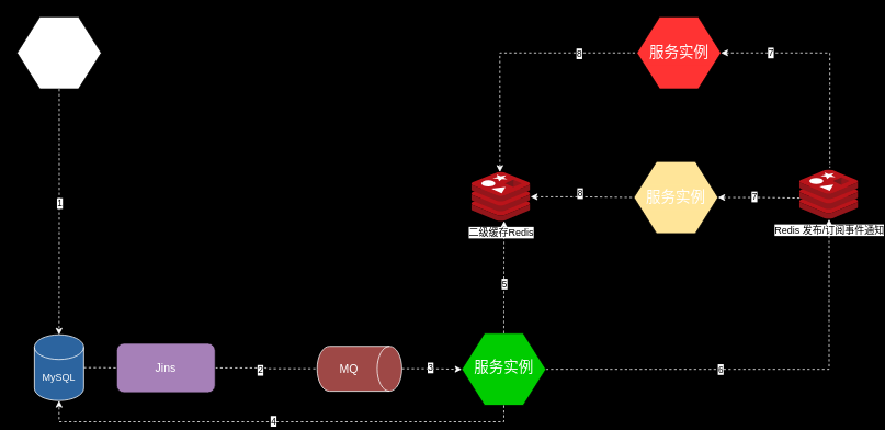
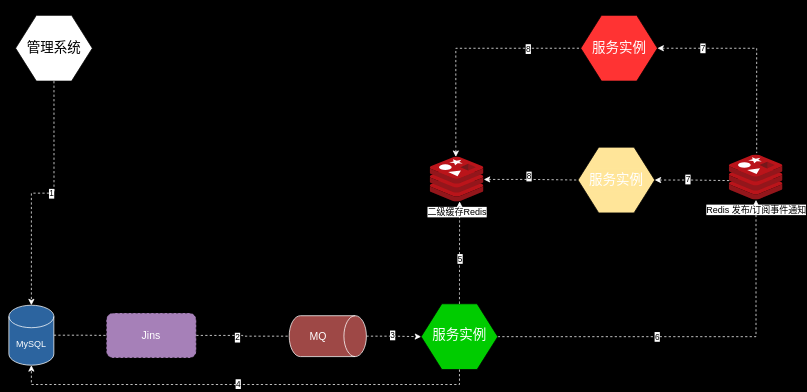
  <mxCell id="0" />
  <mxCell id="1" parent="0" />
  <mxCell id="2" style="edgeStyle=orthogonalEdgeStyle;rounded=0;orthogonalLoop=1;jettySize=auto;html=1;exitX=1;exitY=0.5;exitDx=0;exitDy=0;strokeColor=#FFFFFF;dashed=1;endArrow=none;" parent="1" source="4" target="9" edge="1"><mxGeometry relative="1" as="geometry" /></mxCell>
  <mxCell id="3" value="2" style="edgeLabel;html=1;align=center;verticalAlign=middle;resizable=0;points=[];" vertex="1" connectable="0" parent="2"><mxGeometry x="-0.185" y="-2" relative="1" as="geometry"><mxPoint x="3" as="offset" /></mxGeometry></mxCell>
- <mxCell id="4" value="&lt;font style=&quot;font-size: 14px;&quot; color=&quot;#ffffff&quot;&gt;Jins&lt;/font&gt;" style="rounded=1;whiteSpace=wrap;html=1;fillColor=#A680B8;" parent="1" vertex="1"><mxGeometry x="141" y="417" width="120" height="60" as="geometry" /></mxCell>
+ <mxCell id="4" value="&lt;font style=&quot;font-size: 14px;&quot; color=&quot;#ffffff&quot;&gt;Jins&lt;/font&gt;" style="rounded=1;whiteSpace=wrap;html=1;fillColor=#A680B8;dashed=1;" parent="1" vertex="1"><mxGeometry x="141" y="417" width="120" height="60" as="geometry" /></mxCell>
  <mxCell id="5" style="edgeStyle=orthogonalEdgeStyle;rounded=0;orthogonalLoop=1;jettySize=auto;html=1;exitX=1;exitY=0.5;exitDx=0;exitDy=0;exitPerimeter=0;strokeColor=#FFFFFF;dashed=1;entryX=0;entryY=0.5;entryDx=0;entryDy=0;endArrow=none;" parent="1" source="6" edge="1" target="4"><mxGeometry relative="1" as="geometry"><mxPoint x="145" y="451" as="targetPoint" /></mxGeometry></mxCell>
- <mxCell id="6" value="&lt;font color=&quot;#ffffff&quot;&gt;MySQL&lt;/font&gt;" style="shape=cylinder3;whiteSpace=wrap;html=1;boundedLbl=1;backgroundOutline=1;size=15;fillColor=#2C649F;strokeColor=#FFFFFF;" parent="1" vertex="1"><mxGeometry y="406.72" width="60" height="80" as="geometry" x="41" /></mxCell>
+ <mxCell id="6" value="&lt;font color=&quot;#ffffff&quot;&gt;MySQL&lt;/font&gt;" style="shape=cylinder3;whiteSpace=wrap;html=1;boundedLbl=1;backgroundOutline=1;size=15;fillColor=#2C649F;strokeColor=#FFFFFF;" parent="1" vertex="1"><mxGeometry x="11" y="406.72" width="60" height="80" as="geometry" /></mxCell>
  <mxCell id="7" value="" style="edgeStyle=orthogonalEdgeStyle;rounded=0;orthogonalLoop=1;jettySize=auto;html=1;strokeColor=#FFFFFF;dashed=1;" edge="1" parent="1" source="9" target="12"><mxGeometry relative="1" as="geometry"><mxPoint x="518" y="448" as="sourcePoint" /></mxGeometry></mxCell>
  <mxCell id="8" value="3" style="edgeLabel;html=1;align=center;verticalAlign=middle;resizable=0;points=[];" vertex="1" connectable="0" parent="7"><mxGeometry x="-0.07" y="2" relative="1" as="geometry"><mxPoint as="offset" /></mxGeometry></mxCell>
  <mxCell id="9" value="&lt;font color=&quot;#ffffff&quot; style=&quot;font-size: 14px;&quot;&gt;MQ&lt;/font&gt;" style="shape=cylinder3;whiteSpace=wrap;html=1;boundedLbl=1;backgroundOutline=1;size=15;direction=south;fillColor=#9E4846;strokeColor=#FFFFFF;" parent="1" vertex="1"><mxGeometry x="385" y="420.71" width="103" height="54.57" as="geometry" /></mxCell>
  <mxCell id="10" style="edgeStyle=orthogonalEdgeStyle;rounded=0;orthogonalLoop=1;jettySize=auto;html=1;exitX=1;exitY=0.5;exitDx=0;exitDy=0;strokeColor=#FFFFFF;dashed=1;" edge="1" parent="1" source="12" target="13"><mxGeometry relative="1" as="geometry" /></mxCell>
  <mxCell id="11" value="6" style="edgeLabel;html=1;align=center;verticalAlign=middle;resizable=0;points=[];" vertex="1" connectable="0" parent="10"><mxGeometry x="-0.196" relative="1" as="geometry"><mxPoint as="offset" /></mxGeometry></mxCell>
  <mxCell id="12" value="" style="verticalLabelPosition=bottom;verticalAlign=top;html=1;shape=hexagon;perimeter=hexagonPerimeter2;arcSize=6;size=0.27;fillColor=#00CC00;" parent="1" vertex="1"><mxGeometry x="561" y="404.82" width="102.32" height="87.71" as="geometry" /></mxCell>
  <mxCell id="13" value="Redis 发布/订阅事件通知" style="image;sketch=0;aspect=fixed;html=1;points=[];align=center;fontSize=12;image=img/lib/mscae/Cache_Redis_Product.svg;" vertex="1" parent="1"><mxGeometry x="972" y="206" width="71.62" height="60.16" as="geometry" /></mxCell>
  <mxCell id="14" value="" style="verticalLabelPosition=bottom;verticalAlign=top;html=1;shape=hexagon;perimeter=hexagonPerimeter2;arcSize=6;size=0.27;fillColor=#FFE599;" vertex="1" parent="1"><mxGeometry x="770.34" y="195.84" width="102.32" height="87.71" as="geometry" /></mxCell>
  <mxCell id="15" value="&lt;span style=&quot;font-size: 18px;&quot;&gt;&lt;font color=&quot;#ffffff&quot;&gt;服务实例&lt;/font&gt;&lt;/span&gt;" style="text;html=1;align=center;verticalAlign=middle;whiteSpace=wrap;rounded=0;fillColor=#FFE599;" vertex="1" parent="1"><mxGeometry x="783" y="224.7" width="77" height="30" as="geometry" /></mxCell>
  <mxCell id="16" value="&lt;span style=&quot;font-size: 18px;&quot;&gt;&lt;font color=&quot;#ffffff&quot;&gt;服务实例&lt;/font&gt;&lt;/span&gt;" style="text;html=1;align=center;verticalAlign=middle;whiteSpace=wrap;rounded=0;" vertex="1" parent="1"><mxGeometry x="573.66" y="430.68" width="77" height="30" as="geometry" /></mxCell>
  <mxCell id="17" style="edgeStyle=orthogonalEdgeStyle;rounded=0;orthogonalLoop=1;jettySize=auto;html=1;exitX=1;exitY=0.5;exitDx=0;exitDy=0;entryX=0.019;entryY=0.573;entryDx=0;entryDy=0;entryPerimeter=0;endArrow=none;endFill=0;startArrow=classic;startFill=1;strokeColor=#FFFFFF;dashed=1;" edge="1" parent="1" source="14" target="13"><mxGeometry relative="1" as="geometry" /></mxCell>
  <mxCell id="18" value="7" style="edgeLabel;html=1;align=center;verticalAlign=middle;resizable=0;points=[];" vertex="1" connectable="0" parent="17"><mxGeometry x="-0.138" y="1" relative="1" as="geometry"><mxPoint as="offset" /></mxGeometry></mxCell>
  <mxCell id="19" style="edgeStyle=orthogonalEdgeStyle;rounded=0;orthogonalLoop=1;jettySize=auto;html=1;exitX=0.5;exitY=1;exitDx=0;exitDy=0;entryX=0.5;entryY=1;entryDx=0;entryDy=0;entryPerimeter=0;strokeColor=#FFFFFF;dashed=1;" edge="1" parent="1" source="12" target="6"><mxGeometry relative="1" as="geometry" /></mxCell>
  <mxCell id="20" value="4" style="edgeLabel;html=1;align=center;verticalAlign=middle;resizable=0;points=[];" vertex="1" connectable="0" parent="19"><mxGeometry x="0.024" y="-1" relative="1" as="geometry"><mxPoint as="offset" /></mxGeometry></mxCell>
  <mxCell id="21" style="edgeStyle=orthogonalEdgeStyle;rounded=0;orthogonalLoop=1;jettySize=auto;html=1;entryX=0;entryY=0.5;entryDx=0;entryDy=0;dashed=1;startArrow=classic;startFill=1;endArrow=none;endFill=0;strokeColor=#FFFFFF;" edge="1" parent="1" source="25" target="14"><mxGeometry relative="1" as="geometry" /></mxCell>
  <mxCell id="22" value="8" style="edgeLabel;html=1;align=center;verticalAlign=middle;resizable=0;points=[];" vertex="1" connectable="0" parent="21"><mxGeometry x="-0.05" y="4" relative="1" as="geometry"><mxPoint as="offset" /></mxGeometry></mxCell>
  <mxCell id="23" style="edgeStyle=orthogonalEdgeStyle;rounded=0;orthogonalLoop=1;jettySize=auto;html=1;entryX=0;entryY=0.5;entryDx=0;entryDy=0;dashed=1;strokeColor=#FFFFFF;endArrow=none;endFill=0;startArrow=classic;startFill=1;" edge="1" parent="1" target="26"><mxGeometry relative="1" as="geometry"><mxPoint x="607.34" y="208.84" as="sourcePoint" /><mxPoint x="770.34" y="63.855" as="targetPoint" /><Array as="points"><mxPoint x="607" y="64" /></Array></mxGeometry></mxCell>
  <mxCell id="24" value="8" style="edgeLabel;html=1;align=center;verticalAlign=middle;resizable=0;points=[];" vertex="1" connectable="0" parent="23"><mxGeometry x="0.548" y="-1" relative="1" as="geometry"><mxPoint as="offset" /></mxGeometry></mxCell>
  <mxCell id="25" value="二级缓存Redis" style="image;sketch=0;aspect=fixed;html=1;points=[];align=center;fontSize=12;image=img/lib/mscae/Cache_Redis_Product.svg;" vertex="1" parent="1"><mxGeometry x="573" y="208.84" width="71.62" height="60.16" as="geometry" /></mxCell>
  <mxCell id="26" value="" style="verticalLabelPosition=bottom;verticalAlign=top;html=1;shape=hexagon;perimeter=hexagonPerimeter2;arcSize=6;size=0.27;fillColor=#FF3333;" vertex="1" parent="1"><mxGeometry x="774" y="20" width="102.32" height="87.71" as="geometry" /></mxCell>
  <mxCell id="27" value="&lt;span style=&quot;font-size: 18px;&quot;&gt;&lt;font color=&quot;#ffffff&quot;&gt;服务实例&lt;/font&gt;&lt;/span&gt;" style="text;html=1;align=center;verticalAlign=middle;whiteSpace=wrap;rounded=0;fillColor=#FF3333;" vertex="1" parent="1"><mxGeometry x="786.66" y="48.86" width="77" height="30" as="geometry" /></mxCell>
  <mxCell id="28" style="edgeStyle=orthogonalEdgeStyle;rounded=0;orthogonalLoop=1;jettySize=auto;html=1;exitX=1;exitY=0.5;exitDx=0;exitDy=0;entryX=0.513;entryY=-0.037;entryDx=0;entryDy=0;entryPerimeter=0;strokeColor=#FFFFFF;dashed=1;endArrow=none;endFill=0;startArrow=classic;startFill=1;" edge="1" parent="1" source="26" target="13"><mxGeometry relative="1" as="geometry" /></mxCell>
  <mxCell id="29" value="7" style="edgeLabel;html=1;align=center;verticalAlign=middle;resizable=0;points=[];" vertex="1" connectable="0" parent="28"><mxGeometry x="-0.556" relative="1" as="geometry"><mxPoint as="offset" /></mxGeometry></mxCell>
  <mxCell id="30" style="edgeStyle=orthogonalEdgeStyle;rounded=0;orthogonalLoop=1;jettySize=auto;html=1;exitX=0.5;exitY=0;exitDx=0;exitDy=0;entryX=0.55;entryY=0.988;entryDx=0;entryDy=0;entryPerimeter=0;curved=1;strokeColor=#FFFFFF;dashed=1;" edge="1" parent="1" source="12" target="25"><mxGeometry relative="1" as="geometry" /></mxCell>
  <mxCell id="31" value="5" style="edgeLabel;html=1;align=center;verticalAlign=middle;resizable=0;points=[];" vertex="1" connectable="0" parent="30"><mxGeometry x="-0.123" relative="1" as="geometry"><mxPoint as="offset" /></mxGeometry></mxCell>
  <mxCell id="32" value="" style="verticalLabelPosition=bottom;verticalAlign=top;html=1;shape=hexagon;perimeter=hexagonPerimeter2;arcSize=6;size=0.27;fillColor=#FFFFFF;" vertex="1" parent="1"><mxGeometry x="20" y="20" width="102.32" height="87.71" as="geometry" /></mxCell>
+ <mxCell id="33" value="&lt;span style=&quot;font-size: 18px;&quot;&gt;管理系统&lt;/span&gt;" style="text;html=1;align=center;verticalAlign=middle;whiteSpace=wrap;rounded=0;" vertex="1" parent="1"><mxGeometry x="32.66" y="48.86" width="77" height="30" as="geometry" /></mxCell>
  <mxCell id="34" style="edgeStyle=orthogonalEdgeStyle;rounded=0;orthogonalLoop=1;jettySize=auto;html=1;exitX=0.5;exitY=1;exitDx=0;exitDy=0;entryX=0.5;entryY=0;entryDx=0;entryDy=0;entryPerimeter=0;dashed=1;strokeColor=#FFFFFF;" edge="1" parent="1" source="32" target="6"><mxGeometry relative="1" as="geometry" /></mxCell>
  <mxCell id="35" value="1" style="edgeLabel;html=1;align=center;verticalAlign=middle;resizable=0;points=[];" vertex="1" connectable="0" parent="34"><mxGeometry x="-0.073" relative="1" as="geometry"><mxPoint as="offset" /></mxGeometry></mxCell>
